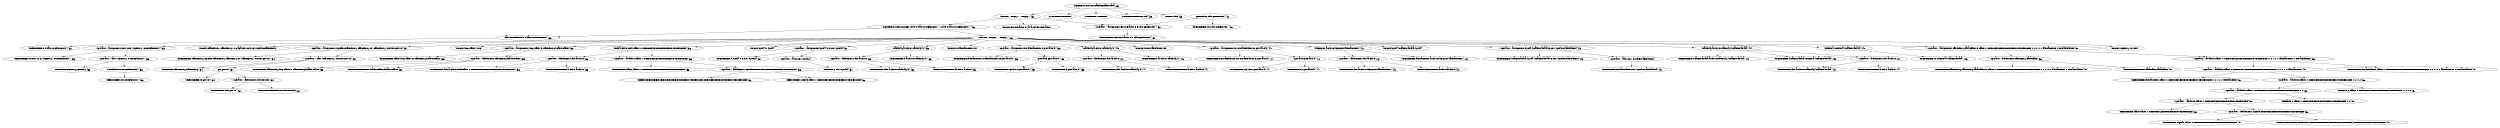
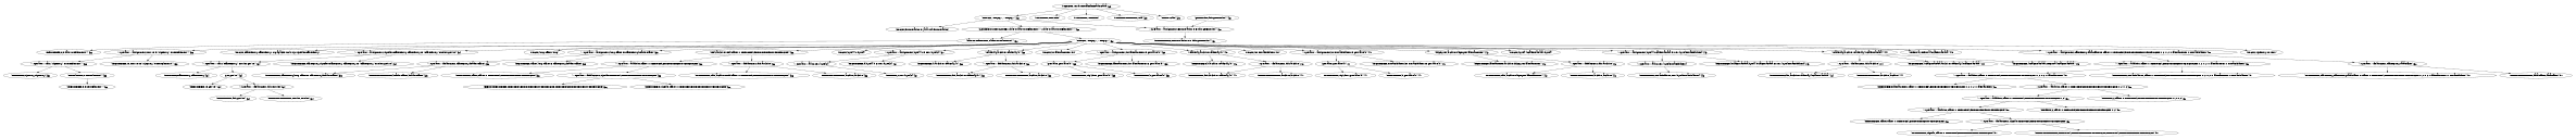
  digraph {
    n1 [label=<(METHOD,resolveLocalFileHeaderData)<SUB>429</SUB>>]
    n2 [label=<(PARAM,this)<SUB>429</SUB>>]
    n3 [label=<(BLOCK,&lt;empty&gt;,&lt;empty&gt;)<SUB>430</SUB>>]
    n4 [label=<(MODIFIER,PRIVATE)>]
    n5 [label=<(MODIFIER,VIRTUAL)>]
    n6 [label=<(METHOD_RETURN,void)<SUB>429</SUB>>]
    n7 [label=<(LOCAL,Enumeration e: java.util.Enumeration)>]
    n8 [label=<(&lt;operator&gt;.assignment,Enumeration e = this.getEntries())<SUB>431</SUB>>]
    n9 [label=<(CONTROL_STRUCTURE,while (e.hasMoreElements()),while (e.hasMoreElements()))<SUB>432</SUB>>]
    n10 [label=<(IDENTIFIER,e,Enumeration e = this.getEntries())<SUB>431</SUB>>]
    n11 [label=<(hasMoreElements,e.hasMoreElements())<SUB>432</SUB>>]
    n12 [label=<(BLOCK,&lt;empty&gt;,&lt;empty&gt;)<SUB>432</SUB>>]
    n13 [label=<(getEntries,this.getEntries())<SUB>431</SUB>>]
-   n14 [label=<(IDENTIFIER,this,this.getEntries())<SUB>431</SUB>>]
    n15 [label=<(IDENTIFIER,e,e.hasMoreElements())<SUB>432</SUB>>]
    n16 [label=<(LOCAL,ZipEntry ze: ANY)>]
    n17 [label=<(&lt;operator&gt;.assignment,ANY ze = (ZipEntry) e.nextElement())<SUB>433</SUB>>]
    n18 [label=<(LOCAL,OffsetEntry offsetEntry: org.apache.tools.zip.ZipFile$OffsetEntry)>]
    n19 [label=<(&lt;operator&gt;.assignment,ZipFile$OffsetEntry offsetEntry = (OffsetEntry) entries.get(ze))<SUB>434</SUB>>]
    n20 [label=<(LOCAL,long offset: long)>]
    n21 [label=<(&lt;operator&gt;.assignment,long offset = offsetEntry.headerOffset)<SUB>435</SUB>>]
    n22 [label=<(seek,archive.seek(offset + LFH_OFFSET_FOR_FILENAME_LENGTH))<SUB>436</SUB>>]
    n23 [label=<(LOCAL,byte[] b: byte[])>]
    n24 [label=<(&lt;operator&gt;.assignment,byte[] b = new byte[2])<SUB>437</SUB>>]
    n25 [label=<(readFully,archive.readFully(b))<SUB>438</SUB>>]
    n26 [label=<(LOCAL,int fileNameLen: int)>]
    n27 [label=<(&lt;operator&gt;.assignment,int fileNameLen = getValue(b))<SUB>439</SUB>>]
    n28 [label=<(readFully,archive.readFully(b))<SUB>440</SUB>>]
    n29 [label=<(LOCAL,int extraFieldLen: int)>]
    n30 [label=<(&lt;operator&gt;.assignment,int extraFieldLen = getValue(b))<SUB>441</SUB>>]
    n31 [label=<(skipBytes,archive.skipBytes(fileNameLen))<SUB>442</SUB>>]
    n32 [label=<(LOCAL,byte[] localExtraData: byte[])>]
    n33 [label=<(&lt;operator&gt;.assignment,byte[] localExtraData = new byte[extraFieldLen])<SUB>443</SUB>>]
    n34 [label=<(readFully,archive.readFully(localExtraData))<SUB>444</SUB>>]
    n35 [label=<(setExtra,setExtra(localExtraData))<SUB>445</SUB>>]
    n36 [label=<(&lt;operator&gt;.assignment,offsetEntry.dataOffset = offset + LFH_OFFSET_FOR_FILENAME_LENGTH + 2 + 2 + fileNameLen + extraFieldLen)<SUB>450</SUB>>]
    n37 [label=<(IDENTIFIER,ze,ANY ze = (ZipEntry) e.nextElement())<SUB>433</SUB>>]
    n38 [label=<(&lt;operator&gt;.cast,(ZipEntry) e.nextElement())<SUB>433</SUB>>]
    n39 [label=<(IDENTIFIER,offsetEntry,ZipFile$OffsetEntry offsetEntry = (OffsetEntry) entries.get(ze))<SUB>434</SUB>>]
    n40 [label=<(&lt;operator&gt;.cast,(OffsetEntry) entries.get(ze))<SUB>434</SUB>>]
    n41 [label=<(IDENTIFIER,offset,long offset = offsetEntry.headerOffset)<SUB>435</SUB>>]
    n42 [label=<(&lt;operator&gt;.fieldAccess,offsetEntry.headerOffset)<SUB>435</SUB>>]
    n43 [label=<(&lt;operator&gt;.fieldAccess,this.archive)<SUB>436</SUB>>]
    n44 [label=<(&lt;operator&gt;.addition,offset + LFH_OFFSET_FOR_FILENAME_LENGTH)<SUB>436</SUB>>]
    n45 [label=<(IDENTIFIER,b,byte[] b = new byte[2])<SUB>437</SUB>>]
    n46 [label=<(&lt;operator&gt;.alloc,new byte[2])>]
    n47 [label=<(&lt;operator&gt;.fieldAccess,this.archive)<SUB>438</SUB>>]
    n48 [label=<(IDENTIFIER,b,archive.readFully(b))<SUB>438</SUB>>]
    n49 [label=<(IDENTIFIER,fileNameLen,int fileNameLen = getValue(b))<SUB>439</SUB>>]
    n50 [label=<(getValue,getValue(b))<SUB>439</SUB>>]
    n51 [label=<(&lt;operator&gt;.fieldAccess,this.archive)<SUB>440</SUB>>]
    n52 [label=<(IDENTIFIER,b,archive.readFully(b))<SUB>440</SUB>>]
    n53 [label=<(IDENTIFIER,extraFieldLen,int extraFieldLen = getValue(b))<SUB>441</SUB>>]
    n54 [label=<(getValue,getValue(b))<SUB>441</SUB>>]
    n55 [label=<(&lt;operator&gt;.fieldAccess,this.archive)<SUB>442</SUB>>]
    n56 [label=<(IDENTIFIER,fileNameLen,archive.skipBytes(fileNameLen))<SUB>442</SUB>>]
    n57 [label=<(IDENTIFIER,localExtraData,byte[] localExtraData = new byte[extraFieldLen])<SUB>443</SUB>>]
    n58 [label=<(&lt;operator&gt;.alloc,new byte[extraFieldLen])>]
    n59 [label=<(&lt;operator&gt;.fieldAccess,this.archive)<SUB>444</SUB>>]
    n60 [label=<(IDENTIFIER,localExtraData,archive.readFully(localExtraData))<SUB>444</SUB>>]
    n61 [label=<(IDENTIFIER,localExtraData,setExtra(localExtraData))<SUB>445</SUB>>]
-   n62 [label=<(IDENTIFIER,ze,setExtra(localExtraData))<SUB>445</SUB>>]
    n63 [label=<(&lt;operator&gt;.fieldAccess,offsetEntry.dataOffset)<SUB>450</SUB>>]
    n64 [label=<(&lt;operator&gt;.addition,offset + LFH_OFFSET_FOR_FILENAME_LENGTH + 2 + 2 + fileNameLen + extraFieldLen)<SUB>450</SUB>>]
    n65 [label=<(TYPE_REF,ZipEntry,ZipEntry)<SUB>433</SUB>>]
    n66 [label=<(nextElement,e.nextElement())<SUB>433</SUB>>]
    n67 [label=<(IDENTIFIER,e,e.nextElement())<SUB>433</SUB>>]
    n68 [label=<(TYPE_REF,OffsetEntry,OffsetEntry)<SUB>434</SUB>>]
    n69 [label=<(get,get(ze))<SUB>434</SUB>>]
    n70 [label=<(&lt;operator&gt;.fieldAccess,this.entries)<SUB>434</SUB>>]
    n71 [label=<(IDENTIFIER,ze,get(ze))<SUB>434</SUB>>]
    n72 [label=<(IDENTIFIER,this,get(ze))<SUB>434</SUB>>]
    n73 [label=<(FIELD_IDENTIFIER,entries,entries)<SUB>434</SUB>>]
    n74 [label=<(IDENTIFIER,offsetEntry,long offset = offsetEntry.headerOffset)<SUB>435</SUB>>]
    n75 [label=<(FIELD_IDENTIFIER,headerOffset,headerOffset)<SUB>425</SUB>>]
    n76 [label=<(IDENTIFIER,this,archive.seek(offset + LFH_OFFSET_FOR_FILENAME_LENGTH))<SUB>436</SUB>>]
    n77 [label=<(FIELD_IDENTIFIER,archive,archive)<SUB>436</SUB>>]
    n78 [label=<(IDENTIFIER,offset,offset + LFH_OFFSET_FOR_FILENAME_LENGTH)<SUB>436</SUB>>]
    n79 [label=<(&lt;operator&gt;.fieldAccess,ZipFile.LFH_OFFSET_FOR_FILENAME_LENGTH)<SUB>436</SUB>>]
    n80 [label=<(IDENTIFIER,ZipFile,offset + LFH_OFFSET_FOR_FILENAME_LENGTH)<SUB>436</SUB>>]
    n81 [label=<(FIELD_IDENTIFIER,LFH_OFFSET_FOR_FILENAME_LENGTH,LFH_OFFSET_FOR_FILENAME_LENGTH)<SUB>436</SUB>>]
    n82 [label=<(LITERAL,2,new byte[2])<SUB>437</SUB>>]
    n83 [label=<(IDENTIFIER,this,archive.readFully(b))<SUB>438</SUB>>]
    n84 [label=<(FIELD_IDENTIFIER,archive,archive)<SUB>438</SUB>>]
    n85 [label=<(IDENTIFIER,ZipShort,getValue(b))<SUB>439</SUB>>]
    n86 [label=<(IDENTIFIER,b,getValue(b))<SUB>439</SUB>>]
    n87 [label=<(IDENTIFIER,this,archive.readFully(b))<SUB>440</SUB>>]
    n88 [label=<(FIELD_IDENTIFIER,archive,archive)<SUB>440</SUB>>]
    n89 [label=<(IDENTIFIER,ZipShort,getValue(b))<SUB>441</SUB>>]
    n90 [label=<(IDENTIFIER,b,getValue(b))<SUB>441</SUB>>]
    n91 [label=<(IDENTIFIER,this,archive.skipBytes(fileNameLen))<SUB>442</SUB>>]
    n92 [label=<(FIELD_IDENTIFIER,archive,archive)<SUB>442</SUB>>]
    n93 [label=<(IDENTIFIER,extraFieldLen,new byte[extraFieldLen])<SUB>443</SUB>>]
    n94 [label=<(IDENTIFIER,this,archive.readFully(localExtraData))<SUB>424</SUB>>]
    n95 [label=<(FIELD_IDENTIFIER,archive,archive)<SUB>444</SUB>>]
    n96 [label=<(IDENTIFIER,offsetEntry,offsetEntry.dataOffset = offset + LFH_OFFSET_FOR_FILENAME_LENGTH + 2 + 2 + fileNameLen + extraFieldLen)<SUB>450</SUB>>]
    n97 [label=<(FIELD_IDENTIFIER,dataOffset,dataOffset)<SUB>450</SUB>>]
    n98 [label=<(&lt;operator&gt;.addition,offset + LFH_OFFSET_FOR_FILENAME_LENGTH + 2 + 2 + fileNameLen)<SUB>450</SUB>>]
    n99 [label=<(IDENTIFIER,extraFieldLen,offset + LFH_OFFSET_FOR_FILENAME_LENGTH + 2 + 2 + fileNameLen + extraFieldLen)<SUB>451</SUB>>]
    n100 [label=<(&lt;operator&gt;.addition,offset + LFH_OFFSET_FOR_FILENAME_LENGTH + 2 + 2)<SUB>450</SUB>>]
    n101 [label=<(IDENTIFIER,fileNameLen,offset + LFH_OFFSET_FOR_FILENAME_LENGTH + 2 + 2 + fileNameLen)<SUB>451</SUB>>]
    n102 [label=<(&lt;operator&gt;.addition,offset + LFH_OFFSET_FOR_FILENAME_LENGTH + 2)<SUB>450</SUB>>]
    n103 [label=<(LITERAL,2,offset + LFH_OFFSET_FOR_FILENAME_LENGTH + 2 + 2)<SUB>451</SUB>>]
    n104 [label=<(&lt;operator&gt;.addition,offset + LFH_OFFSET_FOR_FILENAME_LENGTH)<SUB>450</SUB>>]
    n105 [label=<(LITERAL,2,offset + LFH_OFFSET_FOR_FILENAME_LENGTH + 2)<SUB>451</SUB>>]
    n106 [label=<(IDENTIFIER,offset,offset + LFH_OFFSET_FOR_FILENAME_LENGTH)<SUB>450</SUB>>]
    n107 [label=<(&lt;operator&gt;.fieldAccess,ZipFile.LFH_OFFSET_FOR_FILENAME_LENGTH)<SUB>450</SUB>>]
    n108 [label=<(IDENTIFIER,ZipFile,offset + LFH_OFFSET_FOR_FILENAME_LENGTH)<SUB>450</SUB>>]
    n109 [label=<(FIELD_IDENTIFIER,LFH_OFFSET_FOR_FILENAME_LENGTH,LFH_OFFSET_FOR_FILENAME_LENGTH)<SUB>450</SUB>>]
    n1 -> n2
    n1 -> n3
    n1 -> n4
    n1 -> n5
    n1 -> n6
    n3 -> n7
    n3 -> n8
    n3 -> n9
    n8 -> n10
    n9 -> n11
    n9 -> n12
    n11 -> n15
    n12 -> n16
    n12 -> n17
    n12 -> n18
    n12 -> n19
    n12 -> n20
    n12 -> n21
    n12 -> n22
    n12 -> n23
    n12 -> n24
    n12 -> n25
    n12 -> n26
    n12 -> n27
    n12 -> n28
    n12 -> n29
    n12 -> n30
    n12 -> n31
    n12 -> n32
    n12 -> n33
    n12 -> n34
    n12 -> n35
    n12 -> n36
    n13 -> n8
-   n13 -> n14
    n17 -> n37
    n17 -> n38
    n19 -> n39
    n19 -> n40
    n21 -> n41
    n21 -> n42
    n22 -> n43
    n22 -> n44
    n24 -> n45
    n24 -> n46
    n25 -> n47
    n25 -> n48
    n27 -> n49
    n27 -> n50
    n28 -> n51
    n28 -> n52
    n30 -> n53
    n30 -> n54
    n31 -> n55
    n31 -> n56
    n33 -> n57
    n33 -> n58
    n34 -> n59
    n34 -> n60
    n34 -> n61
-   n35 -> n62
    n36 -> n63
    n36 -> n64
    n38 -> n65
    n38 -> n66
    n40 -> n68
    n40 -> n69
    n42 -> n74
    n42 -> n75
    n43 -> n76
    n43 -> n77
    n44 -> n78
    n44 -> n79
    n46 -> n82
    n47 -> n83
    n47 -> n84
    n50 -> n85
    n50 -> n86
    n51 -> n87
    n51 -> n88
    n54 -> n89
    n54 -> n90
    n55 -> n91
    n55 -> n92
    n58 -> n93
    n59 -> n94
    n59 -> n95
    n63 -> n96
    n63 -> n97
    n64 -> n98
    n64 -> n99
    n66 -> n67
    n69 -> n70
    n69 -> n71
    n70 -> n72
    n70 -> n73
    n79 -> n80
    n79 -> n81
    n98 -> n100
    n98 -> n101
    n100 -> n102
    n100 -> n103
    n102 -> n104
    n102 -> n105
    n104 -> n106
    n104 -> n107
    n107 -> n108
    n107 -> n109
  }
